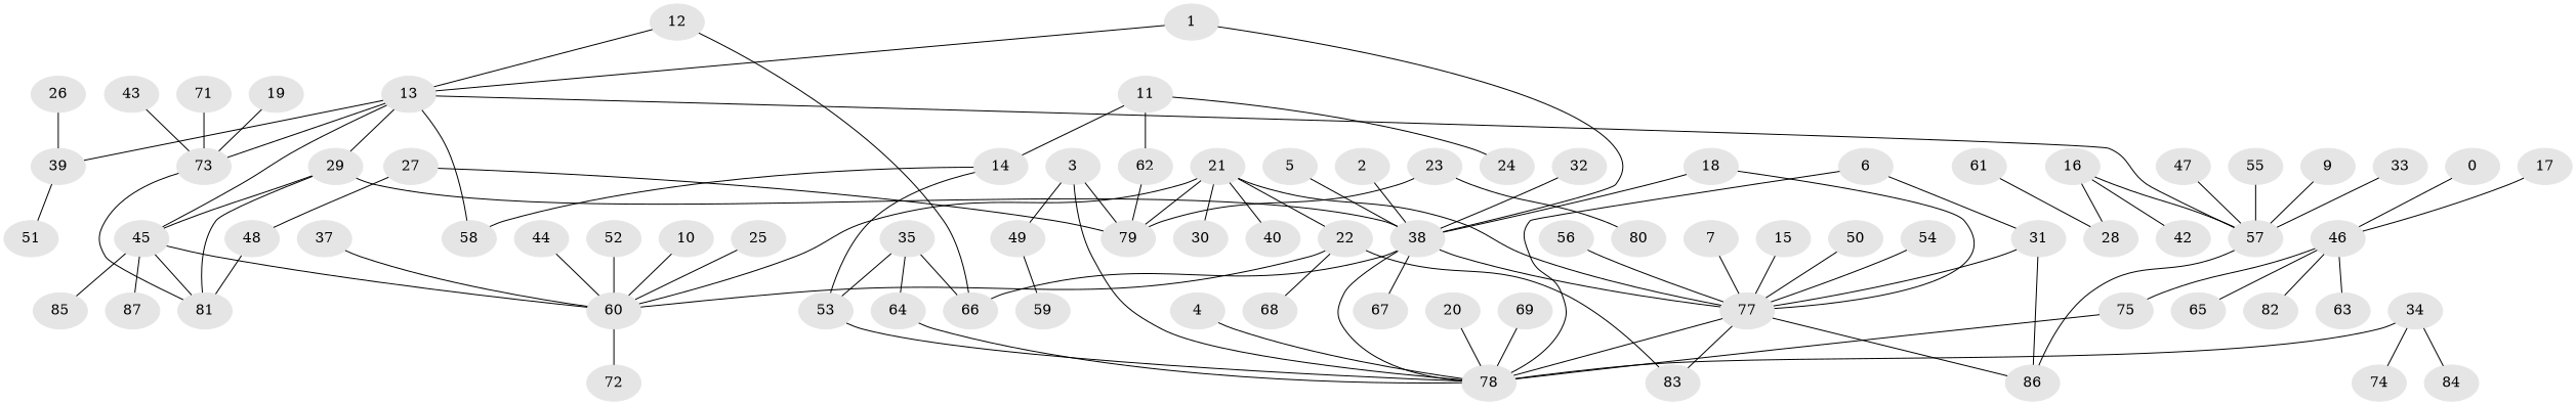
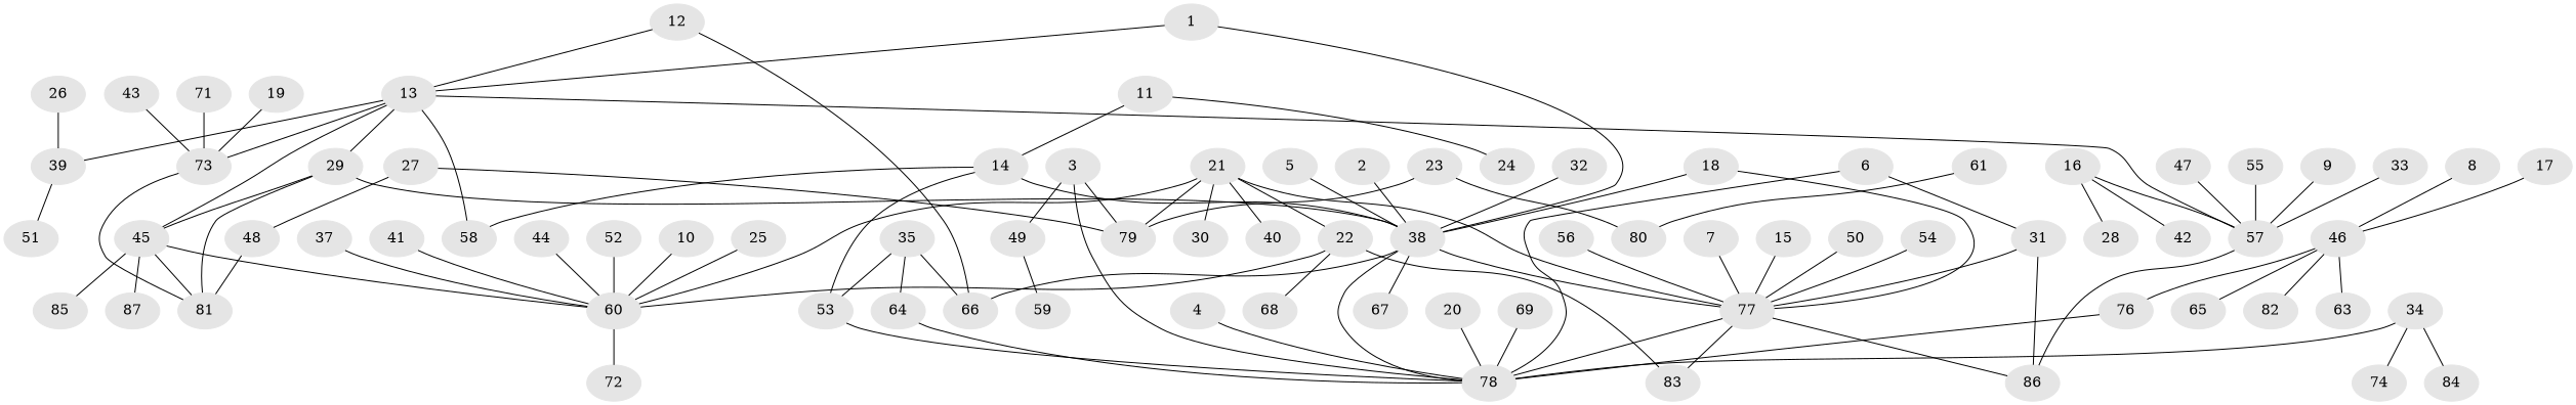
  graph {
    node [color=gray90 style=filled]
    edge [weight=1.0]
    1
    13
    38
    57
    29
    39
    45
    58
    73
    78
    77
    66
    67
    2
    3
    49
    79
    59
    4
    5
    6
    31
    86
    7
    83
-   8 [label=0]
+   8
    46
    63
    65
-   75
+   75 [label=76]
    82
    9
    10
    60
    72
    11
    14
    24
-   62
    53
    12
    81
    51
    85
    87
    15
    16
    28
    42
    17
    18
    19
    20
    21
    22
    30
    40
    68
    23
    80
    25
    26
    27
    48
    32
    33
    34
    74
    84
    35
    64
    37
+   41
    43
    44
    47
    50
    52
    54
    55
    56
    61
    69
    71
    1 -- 13
    1 -- 38
    13 -- 57
    13 -- 29
    13 -- 39
    13 -- 45
    13 -- 58
    13 -- 73
    38 -- 78
    38 -- 77
    38 -- 66
    38 -- 67
    57 -- 86
    29 -- 38
    29 -- 45
    29 -- 81
    39 -- 51
    45 -- 60
    45 -- 81
    45 -- 85
    45 -- 87
    73 -- 81
    77 -- 78
    77 -- 86
    77 -- 83
    2 -- 38
    3 -- 78
    3 -- 49
    3 -- 79
    49 -- 59
    4 -- 78
    5 -- 38
    6 -- 78
    6 -- 31
    31 -- 77
    31 -- 86
    7 -- 77
    8 -- 46
    46 -- 63
    46 -- 65
    46 -- 75
    46 -- 82
    75 -- 78
    9 -- 57
    10 -- 60
    60 -- 72
    11 -- 14
    11 -- 24
-   11 -- 62
+   14 -- 38
    14 -- 58
    14 -- 53
-   62 -- 79
    53 -- 78
    12 -- 13
    12 -- 66
    15 -- 77
    16 -- 57
    16 -- 28
    16 -- 42
    17 -- 46
    18 -- 38
    18 -- 77
    19 -- 73
    20 -- 78
    21 -- 77
    21 -- 79
    21 -- 60
    21 -- 22
    21 -- 30
    21 -- 40
    22 -- 83
    22 -- 60
    22 -- 68
    23 -- 79
    23 -- 80
    25 -- 60
    26 -- 39
    27 -- 79
    27 -- 48
    48 -- 81
    32 -- 38
    33 -- 57
    34 -- 78 [weight=2.0]
    34 -- 74
    34 -- 84
    35 -- 66
    35 -- 53
    35 -- 64
    64 -- 78
    37 -- 60
+   41 -- 60
    43 -- 73
    44 -- 60
    47 -- 57
    50 -- 77
    52 -- 60
    54 -- 77
    55 -- 57
    56 -- 77
-   61 -- 28
+   61 -- 80
    69 -- 78
    71 -- 73
  }
